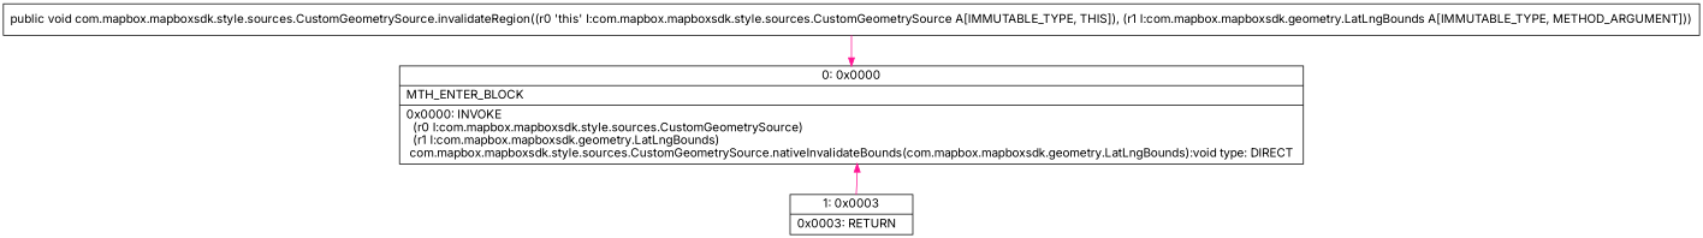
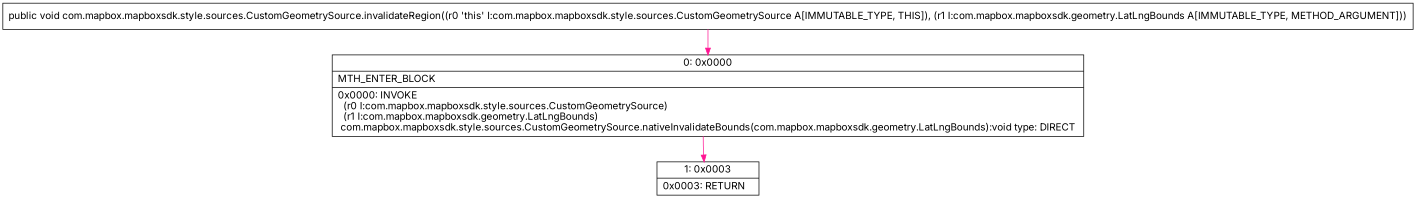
  digraph {
    fontname=Inter
    node [shape=record fontname=Inter]
    edge [color=deeppink fontname=Inter]
    n1 [label="{0\:\ 0x0000|MTH_ENTER_BLOCK\l|0x0000: INVOKE  \l  (r0 I:com.mapbox.mapboxsdk.style.sources.CustomGeometrySource)\l  (r1 I:com.mapbox.mapboxsdk.geometry.LatLngBounds)\l com.mapbox.mapboxsdk.style.sources.CustomGeometrySource.nativeInvalidateBounds(com.mapbox.mapboxsdk.geometry.LatLngBounds):void type: DIRECT \l}"]
    n2 [label="{1\:\ 0x0003|0x0003: RETURN   \l}"]
    n3 [label="{public void com.mapbox.mapboxsdk.style.sources.CustomGeometrySource.invalidateRegion((r0 'this' I:com.mapbox.mapboxsdk.style.sources.CustomGeometrySource A[IMMUTABLE_TYPE, THIS]), (r1 I:com.mapbox.mapboxsdk.geometry.LatLngBounds A[IMMUTABLE_TYPE, METHOD_ARGUMENT])) }"]
-   n2 -> n1
+   n1 -> n2
    n3 -> n1
  }
